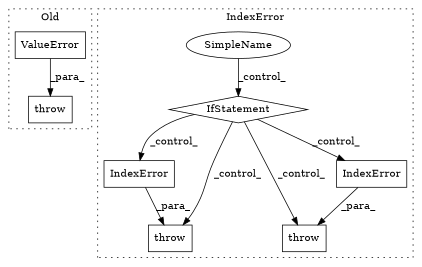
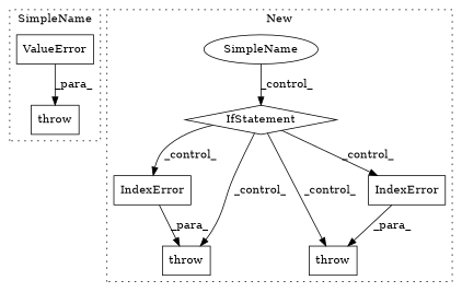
  digraph {
    node [a=32 l="11,1" shape=box]
    n1 [label=ValueError s="14017,14080"]
    n2 [a=53 l=6 label=throw s=14011]
    n3 [label=IndexError s="14191,14259"]
    n4 [a=53 l=6 label=throw s=14185]
    n5 [a=42 label=SimpleName shape=ellipse l=""]
    n6 [a=53 l=6 label=throw s=13778]
    n7 [a=25 l="4,2" label=IfStatement s="13684,13703" shape=diamond]
    n8 [label=IndexError s="13784,13886"]
    subgraph cluster_1 {
-     label=Old
+     label=SimpleName
      style=dotted
      n1
      n2
    }
    subgraph cluster_2 {
-     label=IndexError
+     label=New
      style=dotted
      n3
      n4
      n5
      n6
      n7
      n8
    }
    n1 -> n2 [label=_para_]
    n3 -> n4 [label=_para_]
    n5 -> n7 [label=_control_]
    n7 -> n3 [label=_control_]
    n7 -> n4 [label=_control_]
    n7 -> n6 [label=_control_]
    n7 -> n8 [label=_control_]
    n8 -> n6 [label=_para_]
  }
